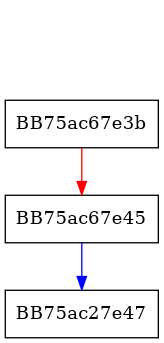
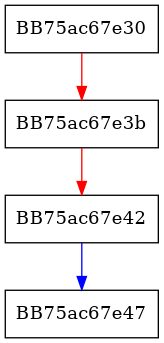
  digraph {
    splines=ortho
    node [shape=box]
    edge [color=red]
+   BB75ac67e30
    BB75ac67e3b
-   BB75ac67e45
-   BB75ac67e47 [label=BB75ac27e47]
+   BB75ac67e45 [label=BB75ac67e42]
+   BB75ac67e47
+   BB75ac67e30 -> BB75ac67e3b
    BB75ac67e3b -> BB75ac67e45
    BB75ac67e45 -> BB75ac67e47 [color=blue]
  }
